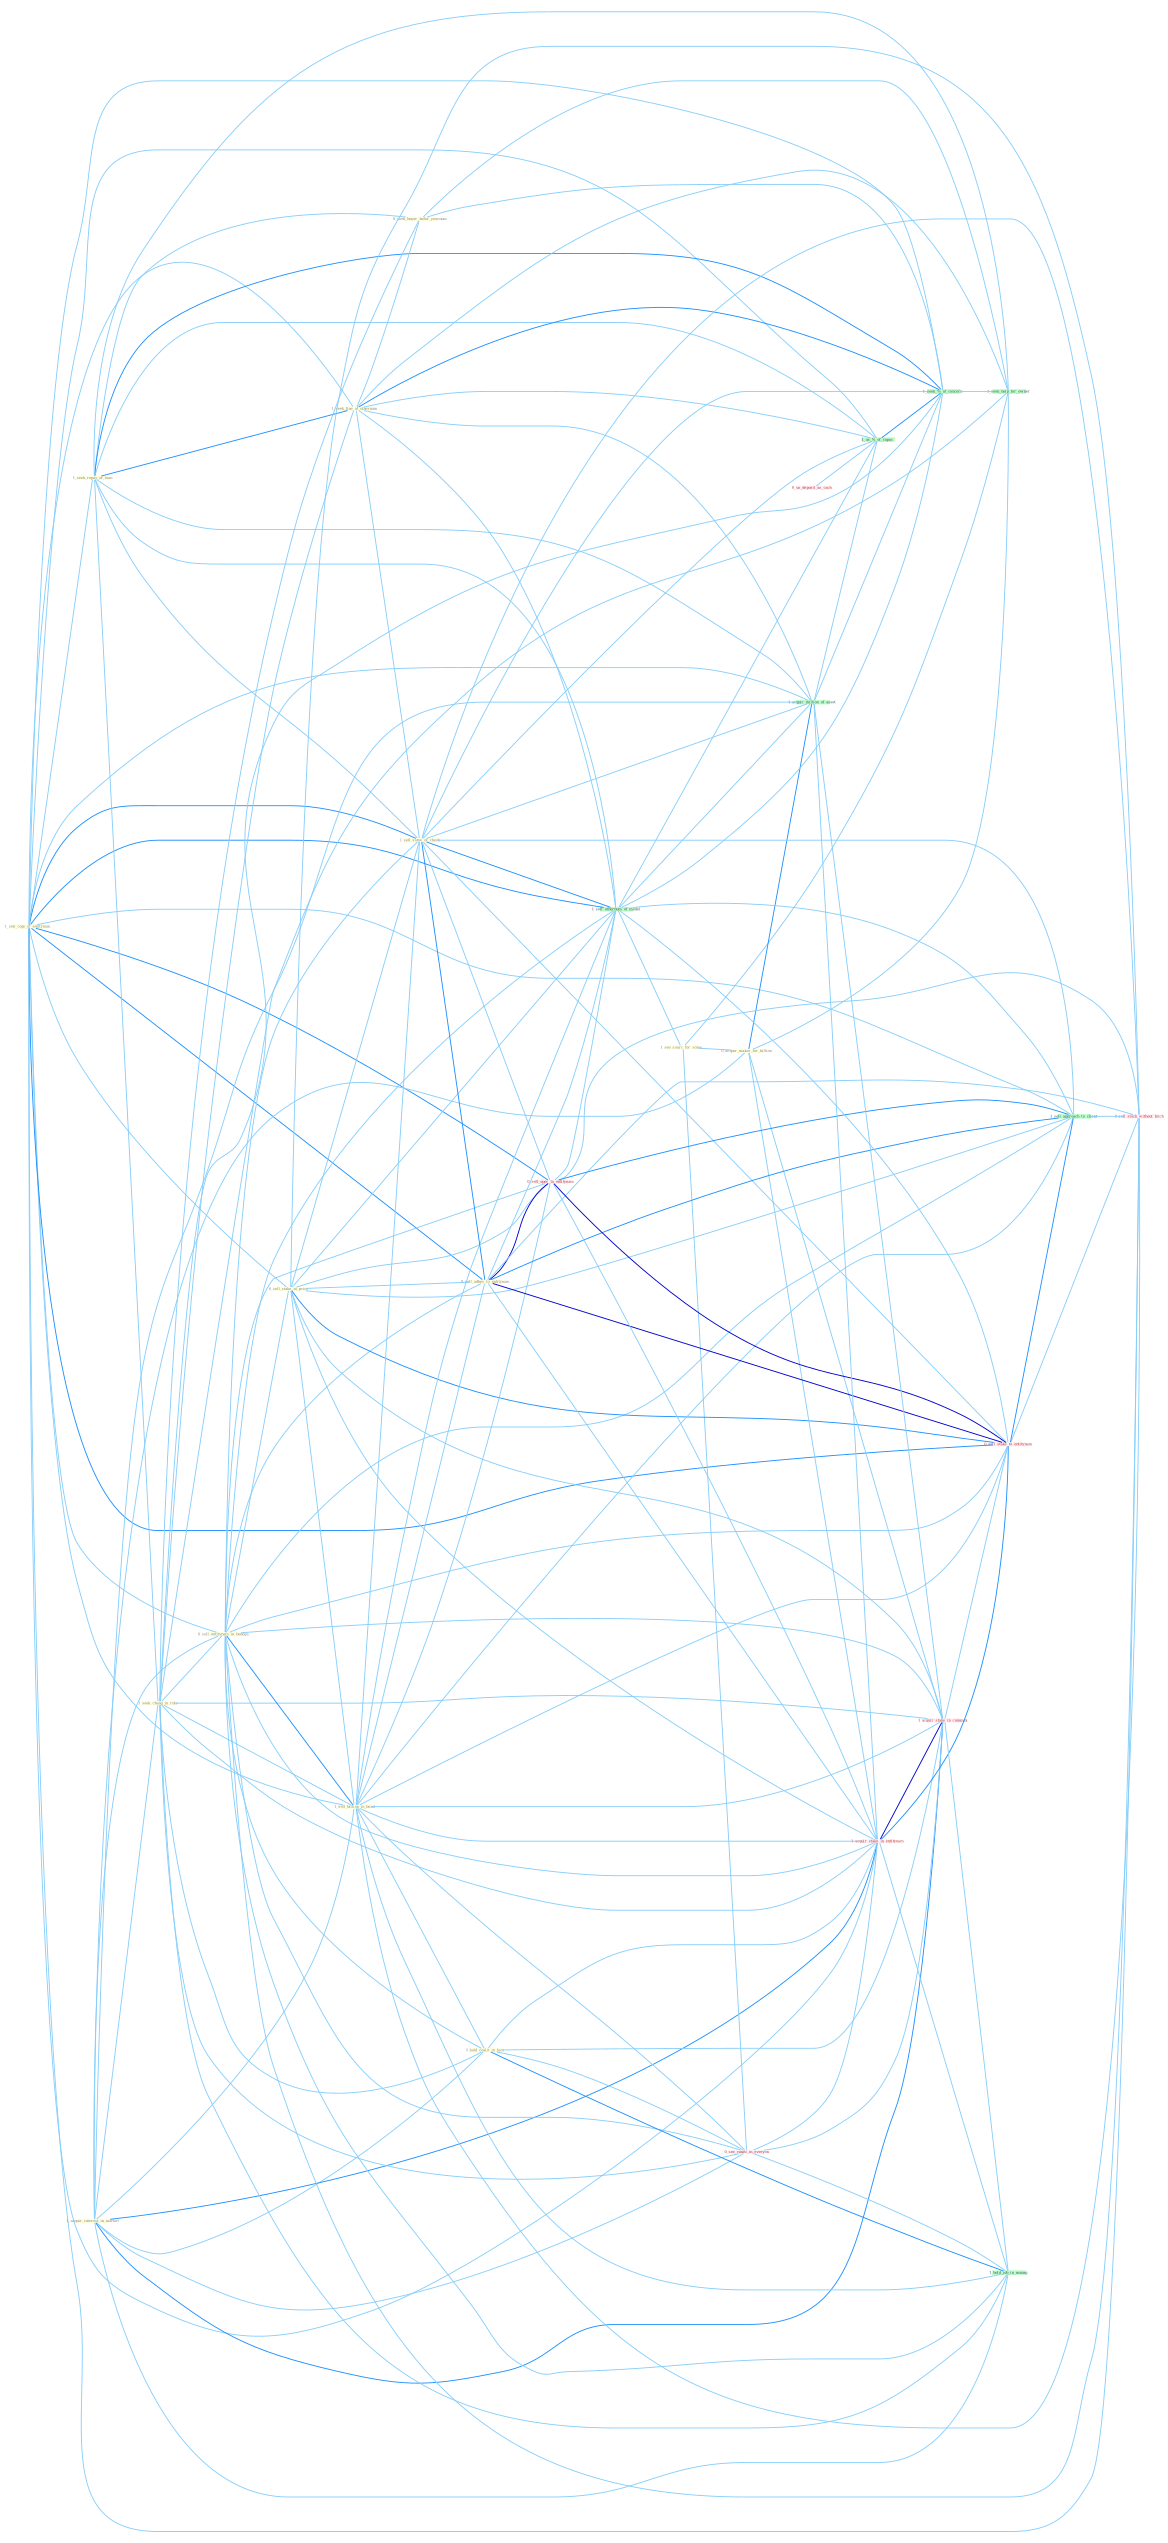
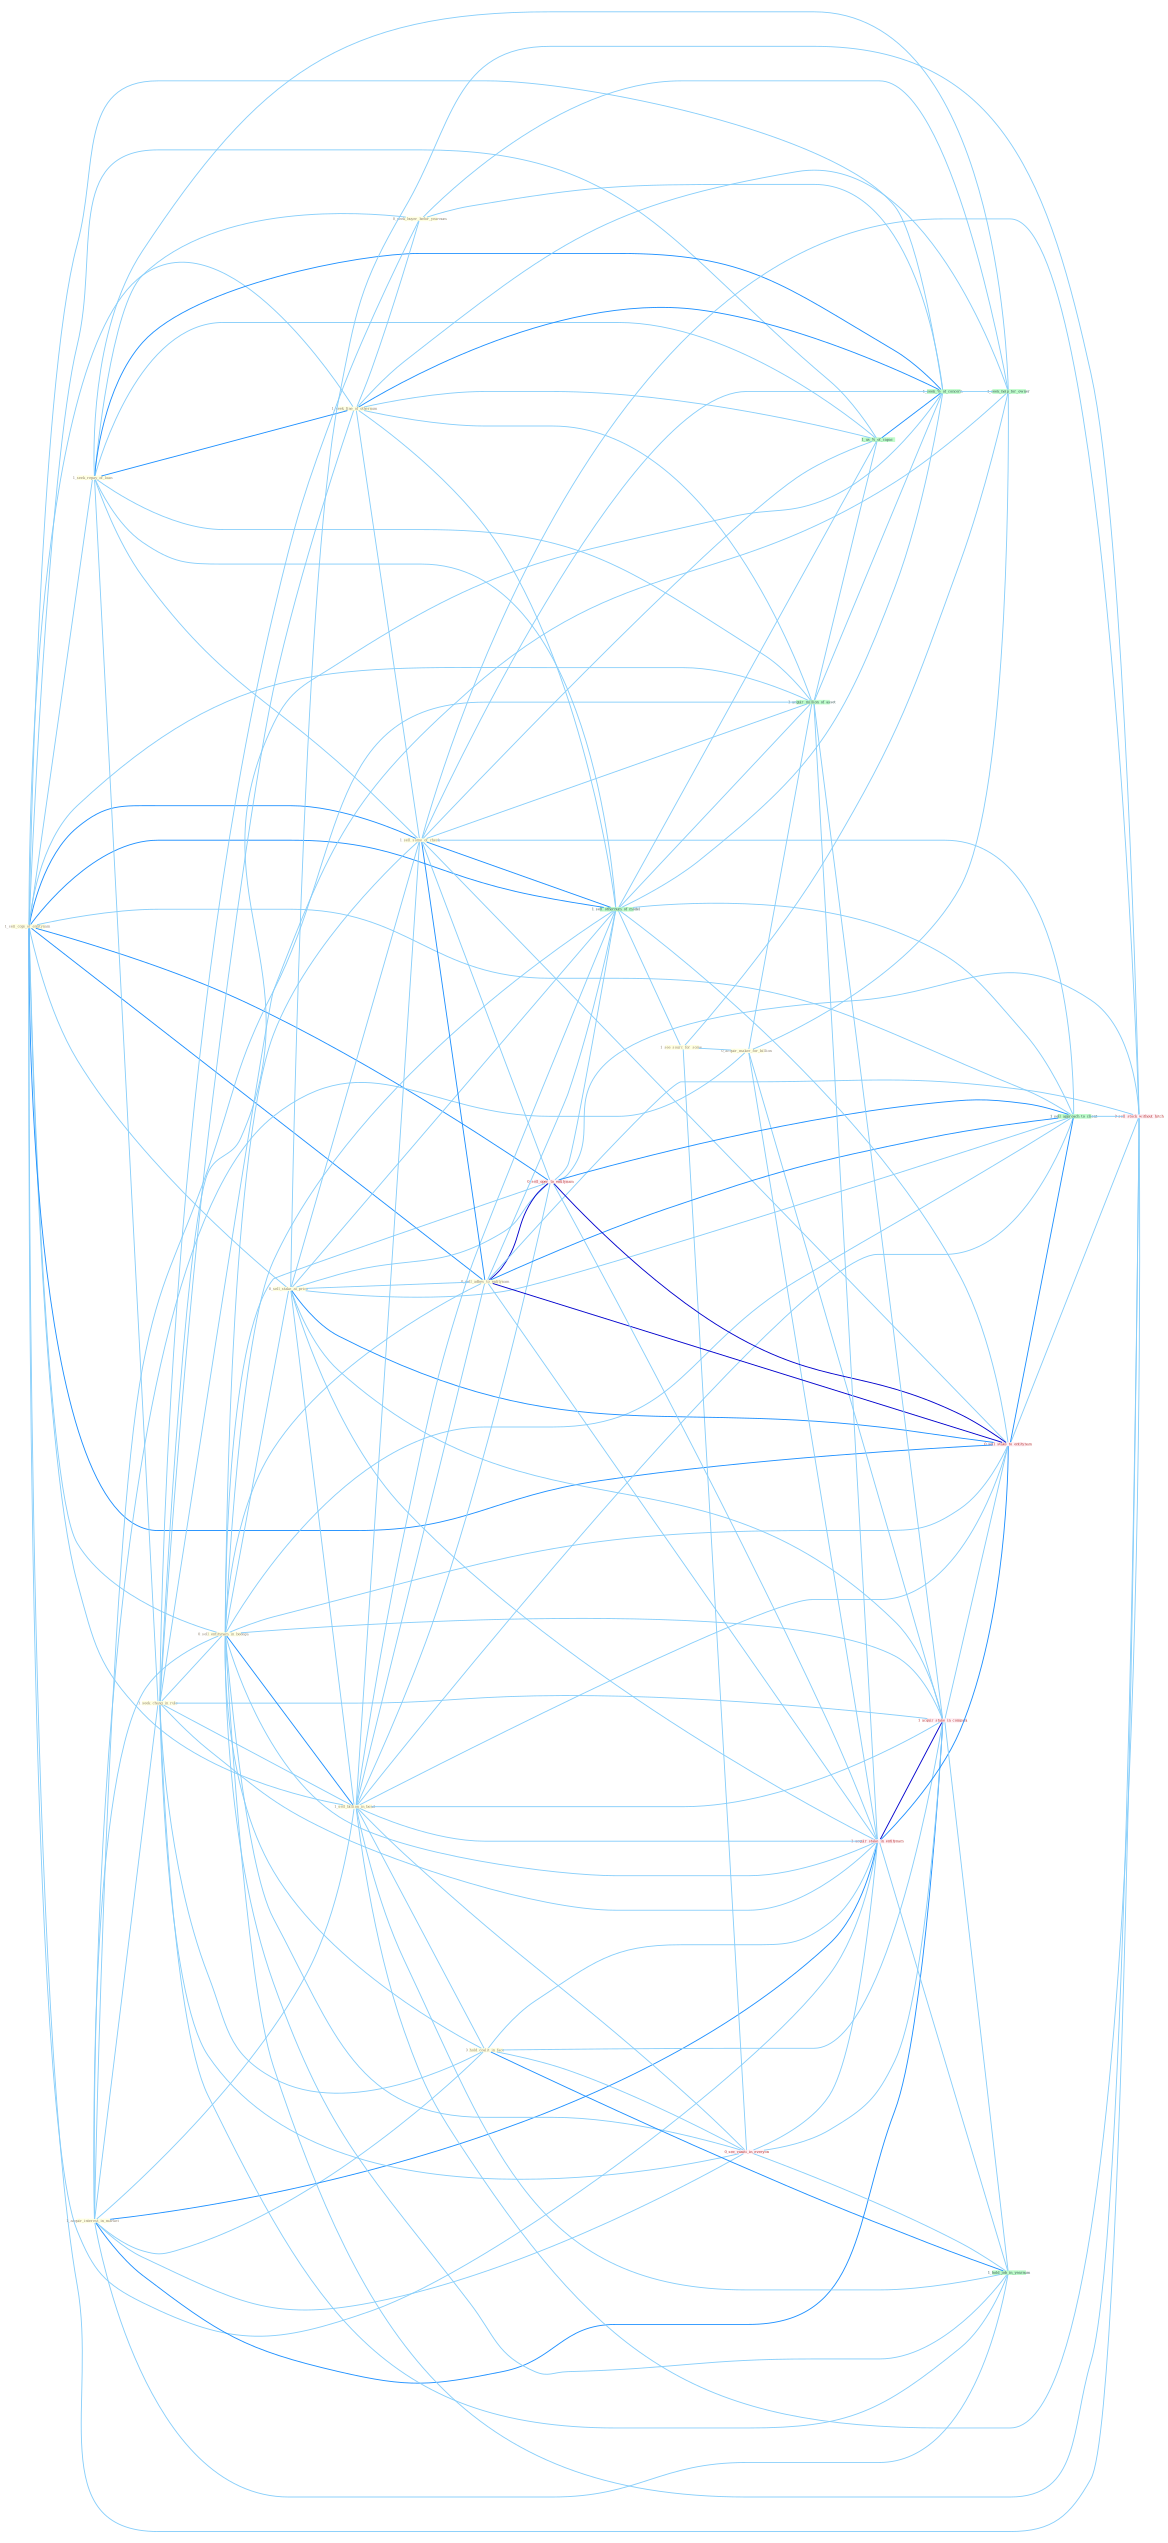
  graph {
    rankdir=LR
    node [color="#ffffe0" fixedsize=true fontcolor="#8b7d6b" fontsize=4 shape=polygon style=filled]
    edge [color="#87cefa" w=1]
    "1_sell_copi_of_entitynam " [height=.06 width=.5]
    "1_seek_repay_of_loan " [height=.06 width=.5]
    "1_acquir_interest_in_market " [height=.06 width=.5]
    "1_seek_chang_in_rule " [height=.06 width=.5]
    "0_sell_entitynam_in_bodega " [height=.06 width=.5]
    "1_see_sourc_for_some " [height=.06 width=.5]
    "1_seek_fine_of_othernum " [height=.06 width=.5]
    "0_sell_stake_at_price " [height=.06 width=.5]
    "1_sell_billion_in_bond " [height=.06 width=.5]
    "0_hold_coalit_in_face " [height=.06 width=.5]
    "0_acquir_maker_for_billion " [height=.06 width=.5]
    "1_sell_some_of_check " [height=.06 width=.5]
    "0_seek_buyer_befor_yearnum " [height=.06 width=.5]
    "0_sell_adhes_to_entitynam " [height=.06 width=.5]
    "0_sell_oper_to_entitynam " [color="#fff0f5" fontcolor="#b22222" height=.06 width=.5]
    "0_see_vaniti_in_everyon " [color="#fff0f5" fontcolor="#b22222" height=.06 width=.5]
-   "0_us_deposit_as_cach " [color="#fff0f5" fontcolor="#b22222" height=.06 width=.5]
    "1_acquir_stake_in_entitynam " [color="#fff0f5" fontcolor="#b22222" height=.06 width=.5]
    "1_acquir_stake_in_compani " [color="#fff0f5" fontcolor="#b22222" height=.06 width=.5]
    "0_sell_stake_to_entitynam " [color="#fff0f5" fontcolor="#b22222" height=.06 width=.5]
    "0_sell_stock_without_hitch " [color="#fff0f5" fontcolor="#b22222" height=.06 width=.5]
    "1_sell_othernum_of_model " [color="#BDFCC9" fontcolor="#2f4f4f" height=.06 width=.5]
    "1_acquir_million_of_asset " [color="#BDFCC9" fontcolor="#2f4f4f" height=.06 width=.5]
    "1_us_%_of_capac " [color="#BDFCC9" fontcolor="#2f4f4f" height=.06 width=.5]
    "1_sell_approach_to_client " [color="#BDFCC9" fontcolor="#2f4f4f" height=.06 width=.5]
    "1_seek_%_of_concern " [color="#BDFCC9" fontcolor="#2f4f4f" height=.06 width=.5]
    "1_seek_help_for_owner " [color="#BDFCC9" fontcolor="#2f4f4f" height=.06 width=.5]
-   "1_hold_job_in_manag " [color="#BDFCC9" fontcolor="#2f4f4f" height=.06 width=.5]
+   "1_hold_job_in_manag " [color="#BDFCC9" fontcolor="#2f4f4f" height=.06 width=.5 label="1_hold_job_in_yearnum"]
    subgraph sub_1 {
      "1_sell_copi_of_entitynam "
      "1_seek_repay_of_loan "
      "1_acquir_interest_in_market "
      "1_seek_chang_in_rule "
      "0_sell_entitynam_in_bodega "
      "1_see_sourc_for_some "
      "1_seek_fine_of_othernum "
      "0_sell_stake_at_price "
      "1_sell_billion_in_bond "
      "0_hold_coalit_in_face "
      "0_acquir_maker_for_billion "
      "1_sell_some_of_check "
      "0_seek_buyer_befor_yearnum "
      "0_sell_adhes_to_entitynam "
    }
    subgraph sub_2 {
      "0_sell_oper_to_entitynam "
      "0_see_vaniti_in_everyon "
-     "0_us_deposit_as_cach "
      "1_acquir_stake_in_entitynam "
      "1_acquir_stake_in_compani "
      "0_sell_stake_to_entitynam "
      "0_sell_stock_without_hitch "
    }
    "1_sell_copi_of_entitynam " -- "1_seek_repay_of_loan "
    "1_sell_copi_of_entitynam " -- "0_sell_entitynam_in_bodega "
    "1_sell_copi_of_entitynam " -- "1_seek_fine_of_othernum "
    "1_sell_copi_of_entitynam " -- "0_sell_stake_at_price "
    "1_sell_copi_of_entitynam " -- "1_sell_billion_in_bond "
    "1_sell_copi_of_entitynam " -- "1_sell_some_of_check " [color="#1e90ff" w=2]
    "1_sell_copi_of_entitynam " -- "0_sell_adhes_to_entitynam " [color="#1e90ff" w=2]
    "1_sell_copi_of_entitynam " -- "0_sell_oper_to_entitynam " [color="#1e90ff" w=2]
    "1_sell_copi_of_entitynam " -- "1_acquir_stake_in_entitynam "
    "1_sell_copi_of_entitynam " -- "0_sell_stake_to_entitynam " [color="#1e90ff" w=2]
    "1_sell_copi_of_entitynam " -- "0_sell_stock_without_hitch "
    "1_sell_copi_of_entitynam " -- "1_sell_othernum_of_model " [color="#1e90ff" w=2]
    "1_sell_copi_of_entitynam " -- "1_acquir_million_of_asset "
    "1_sell_copi_of_entitynam " -- "1_us_%_of_capac "
    "1_sell_copi_of_entitynam " -- "1_sell_approach_to_client "
    "1_sell_copi_of_entitynam " -- "1_seek_%_of_concern "
    "1_seek_repay_of_loan " -- "1_seek_chang_in_rule "
    "1_seek_repay_of_loan " -- "1_seek_fine_of_othernum " [color="#1e90ff" w=2]
    "1_seek_repay_of_loan " -- "1_sell_some_of_check "
    "1_seek_repay_of_loan " -- "0_seek_buyer_befor_yearnum "
    "1_seek_repay_of_loan " -- "1_sell_othernum_of_model "
    "1_seek_repay_of_loan " -- "1_acquir_million_of_asset "
    "1_seek_repay_of_loan " -- "1_us_%_of_capac "
    "1_seek_repay_of_loan " -- "1_seek_%_of_concern " [color="#1e90ff" w=2]
    "1_seek_repay_of_loan " -- "1_seek_help_for_owner "
    "1_acquir_interest_in_market " -- "1_seek_chang_in_rule "
    "1_acquir_interest_in_market " -- "0_sell_entitynam_in_bodega "
    "1_acquir_interest_in_market " -- "1_sell_billion_in_bond "
    "1_acquir_interest_in_market " -- "0_hold_coalit_in_face "
    "1_acquir_interest_in_market " -- "0_acquir_maker_for_billion "
    "1_acquir_interest_in_market " -- "0_see_vaniti_in_everyon "
    "1_acquir_interest_in_market " -- "1_acquir_stake_in_entitynam " [color="#1e90ff" w=2]
    "1_acquir_interest_in_market " -- "1_acquir_stake_in_compani " [color="#1e90ff" w=2]
    "1_acquir_interest_in_market " -- "1_acquir_million_of_asset "
    "1_acquir_interest_in_market " -- "1_hold_job_in_manag "
    "1_seek_chang_in_rule " -- "0_sell_entitynam_in_bodega "
    "1_seek_chang_in_rule " -- "1_seek_fine_of_othernum "
    "1_seek_chang_in_rule " -- "1_sell_billion_in_bond "
    "1_seek_chang_in_rule " -- "0_hold_coalit_in_face "
    "1_seek_chang_in_rule " -- "0_seek_buyer_befor_yearnum "
    "1_seek_chang_in_rule " -- "0_see_vaniti_in_everyon "
    "1_seek_chang_in_rule " -- "1_acquir_stake_in_entitynam "
    "1_seek_chang_in_rule " -- "1_acquir_stake_in_compani "
    "1_seek_chang_in_rule " -- "1_seek_%_of_concern "
    "1_seek_chang_in_rule " -- "1_seek_help_for_owner "
    "1_seek_chang_in_rule " -- "1_hold_job_in_manag "
    "0_sell_entitynam_in_bodega " -- "0_sell_stake_at_price "
    "0_sell_entitynam_in_bodega " -- "1_sell_billion_in_bond " [color="#1e90ff" w=2]
    "0_sell_entitynam_in_bodega " -- "0_hold_coalit_in_face "
    "0_sell_entitynam_in_bodega " -- "1_sell_some_of_check "
    "0_sell_entitynam_in_bodega " -- "0_sell_adhes_to_entitynam "
    "0_sell_entitynam_in_bodega " -- "0_sell_oper_to_entitynam "
    "0_sell_entitynam_in_bodega " -- "0_see_vaniti_in_everyon "
    "0_sell_entitynam_in_bodega " -- "1_acquir_stake_in_entitynam "
    "0_sell_entitynam_in_bodega " -- "1_acquir_stake_in_compani "
    "0_sell_entitynam_in_bodega " -- "0_sell_stake_to_entitynam "
    "0_sell_entitynam_in_bodega " -- "0_sell_stock_without_hitch "
    "0_sell_entitynam_in_bodega " -- "1_sell_othernum_of_model "
    "0_sell_entitynam_in_bodega " -- "1_sell_approach_to_client "
    "0_sell_entitynam_in_bodega " -- "1_hold_job_in_manag "
    "1_see_sourc_for_some " -- "0_acquir_maker_for_billion "
    "1_see_sourc_for_some " -- "0_see_vaniti_in_everyon "
    "1_see_sourc_for_some " -- "1_seek_help_for_owner "
    "1_seek_fine_of_othernum " -- "1_sell_some_of_check "
    "1_seek_fine_of_othernum " -- "0_seek_buyer_befor_yearnum "
    "1_seek_fine_of_othernum " -- "1_sell_othernum_of_model "
    "1_seek_fine_of_othernum " -- "1_acquir_million_of_asset "
    "1_seek_fine_of_othernum " -- "1_us_%_of_capac "
    "1_seek_fine_of_othernum " -- "1_seek_%_of_concern " [color="#1e90ff" w=2]
    "1_seek_fine_of_othernum " -- "1_seek_help_for_owner "
    "0_sell_stake_at_price " -- "1_sell_billion_in_bond "
    "0_sell_stake_at_price " -- "1_sell_some_of_check "
    "0_sell_stake_at_price " -- "0_sell_adhes_to_entitynam "
    "0_sell_stake_at_price " -- "0_sell_oper_to_entitynam "
    "0_sell_stake_at_price " -- "1_acquir_stake_in_entitynam "
    "0_sell_stake_at_price " -- "1_acquir_stake_in_compani "
    "0_sell_stake_at_price " -- "0_sell_stake_to_entitynam " [color="#1e90ff" w=2]
    "0_sell_stake_at_price " -- "0_sell_stock_without_hitch "
    "0_sell_stake_at_price " -- "1_sell_othernum_of_model "
    "0_sell_stake_at_price " -- "1_sell_approach_to_client "
    "1_sell_billion_in_bond " -- "0_hold_coalit_in_face "
    "1_sell_billion_in_bond " -- "1_sell_some_of_check "
    "1_sell_billion_in_bond " -- "0_sell_adhes_to_entitynam "
    "1_sell_billion_in_bond " -- "0_sell_oper_to_entitynam "
    "1_sell_billion_in_bond " -- "0_see_vaniti_in_everyon "
    "1_sell_billion_in_bond " -- "1_acquir_stake_in_entitynam "
    "1_sell_billion_in_bond " -- "1_acquir_stake_in_compani "
    "1_sell_billion_in_bond " -- "0_sell_stake_to_entitynam "
    "1_sell_billion_in_bond " -- "0_sell_stock_without_hitch "
    "1_sell_billion_in_bond " -- "1_sell_othernum_of_model "
    "1_sell_billion_in_bond " -- "1_sell_approach_to_client "
    "1_sell_billion_in_bond " -- "1_hold_job_in_manag "
    "0_hold_coalit_in_face " -- "0_see_vaniti_in_everyon "
    "0_hold_coalit_in_face " -- "1_acquir_stake_in_entitynam "
    "0_hold_coalit_in_face " -- "1_acquir_stake_in_compani "
    "0_hold_coalit_in_face " -- "1_hold_job_in_manag " [color="#1e90ff" w=2]
    "0_acquir_maker_for_billion " -- "1_acquir_stake_in_entitynam "
    "0_acquir_maker_for_billion " -- "1_acquir_stake_in_compani "
-   "0_acquir_maker_for_billion " -- "1_acquir_million_of_asset " [color="#1e90ff"]
+   "0_acquir_maker_for_billion " -- "1_acquir_million_of_asset "
    "0_acquir_maker_for_billion " -- "1_seek_help_for_owner "
    "1_sell_some_of_check " -- "0_sell_adhes_to_entitynam " [color="#1e90ff"]
    "1_sell_some_of_check " -- "0_sell_oper_to_entitynam "
    "1_sell_some_of_check " -- "0_sell_stake_to_entitynam "
    "1_sell_some_of_check " -- "0_sell_stock_without_hitch "
    "1_sell_some_of_check " -- "1_sell_othernum_of_model " [color="#1e90ff" w=2]
    "1_sell_some_of_check " -- "1_acquir_million_of_asset "
    "1_sell_some_of_check " -- "1_us_%_of_capac "
    "1_sell_some_of_check " -- "1_sell_approach_to_client "
    "1_sell_some_of_check " -- "1_seek_%_of_concern "
    "0_seek_buyer_befor_yearnum " -- "1_seek_%_of_concern "
    "0_seek_buyer_befor_yearnum " -- "1_seek_help_for_owner "
    "0_sell_adhes_to_entitynam " -- "0_sell_oper_to_entitynam " [color="#0000cd" w=3]
    "0_sell_adhes_to_entitynam " -- "1_acquir_stake_in_entitynam "
    "0_sell_adhes_to_entitynam " -- "0_sell_stake_to_entitynam " [color="#0000cd" w=3]
    "0_sell_adhes_to_entitynam " -- "0_sell_stock_without_hitch "
    "0_sell_adhes_to_entitynam " -- "1_sell_othernum_of_model "
    "0_sell_adhes_to_entitynam " -- "1_sell_approach_to_client " [color="#1e90ff" w=2]
    "0_sell_oper_to_entitynam " -- "1_acquir_stake_in_entitynam "
    "0_sell_oper_to_entitynam " -- "0_sell_stake_to_entitynam " [color="#0000cd" w=3]
    "0_sell_oper_to_entitynam " -- "0_sell_stock_without_hitch "
    "0_sell_oper_to_entitynam " -- "1_sell_othernum_of_model "
    "0_sell_oper_to_entitynam " -- "1_sell_approach_to_client " [color="#1e90ff" w=2]
    "0_see_vaniti_in_everyon " -- "1_acquir_stake_in_entitynam "
    "0_see_vaniti_in_everyon " -- "1_acquir_stake_in_compani "
    "0_see_vaniti_in_everyon " -- "1_hold_job_in_manag "
-   "0_us_deposit_as_cach " -- "1_us_%_of_capac "
    "1_acquir_stake_in_entitynam " -- "1_acquir_stake_in_compani " [color="#0000cd" w=3]
    "1_acquir_stake_in_entitynam " -- "0_sell_stake_to_entitynam " [color="#1e90ff" w=2]
    "1_acquir_stake_in_entitynam " -- "1_hold_job_in_manag "
    "1_acquir_stake_in_compani " -- "0_sell_stake_to_entitynam "
    "1_acquir_stake_in_compani " -- "1_hold_job_in_manag "
    "0_sell_stake_to_entitynam " -- "0_sell_stock_without_hitch "
    "0_sell_stake_to_entitynam " -- "1_sell_approach_to_client " [color="#1e90ff" w=2]
    "1_sell_othernum_of_model " -- "1_see_sourc_for_some "
    "1_sell_othernum_of_model " -- "0_sell_stake_to_entitynam "
    "1_sell_othernum_of_model " -- "1_acquir_million_of_asset "
    "1_sell_othernum_of_model " -- "1_us_%_of_capac "
    "1_sell_othernum_of_model " -- "1_sell_approach_to_client "
    "1_sell_othernum_of_model " -- "1_seek_%_of_concern "
    "1_acquir_million_of_asset " -- "1_acquir_stake_in_entitynam "
    "1_acquir_million_of_asset " -- "1_acquir_stake_in_compani "
    "1_acquir_million_of_asset " -- "1_us_%_of_capac "
    "1_acquir_million_of_asset " -- "1_seek_%_of_concern "
    "1_us_%_of_capac " -- "1_seek_%_of_concern " [color="#1e90ff" w=2]
    "1_sell_approach_to_client " -- "0_sell_stock_without_hitch "
    "1_seek_%_of_concern " -- "1_seek_help_for_owner "
  }
